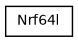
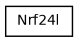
  digraph {
    rankdir=LR
-   n1 [color=black fillcolor=white fontname=Helvetica fontsize=10 height=0.2 label=Nrf64l shape=record style=filled width=0.4]
+   n1 [color=black fillcolor=white fontname=Helvetica fontsize=10 height=0.2 label=Nrf24l shape=record style=filled width=0.4]
  }
